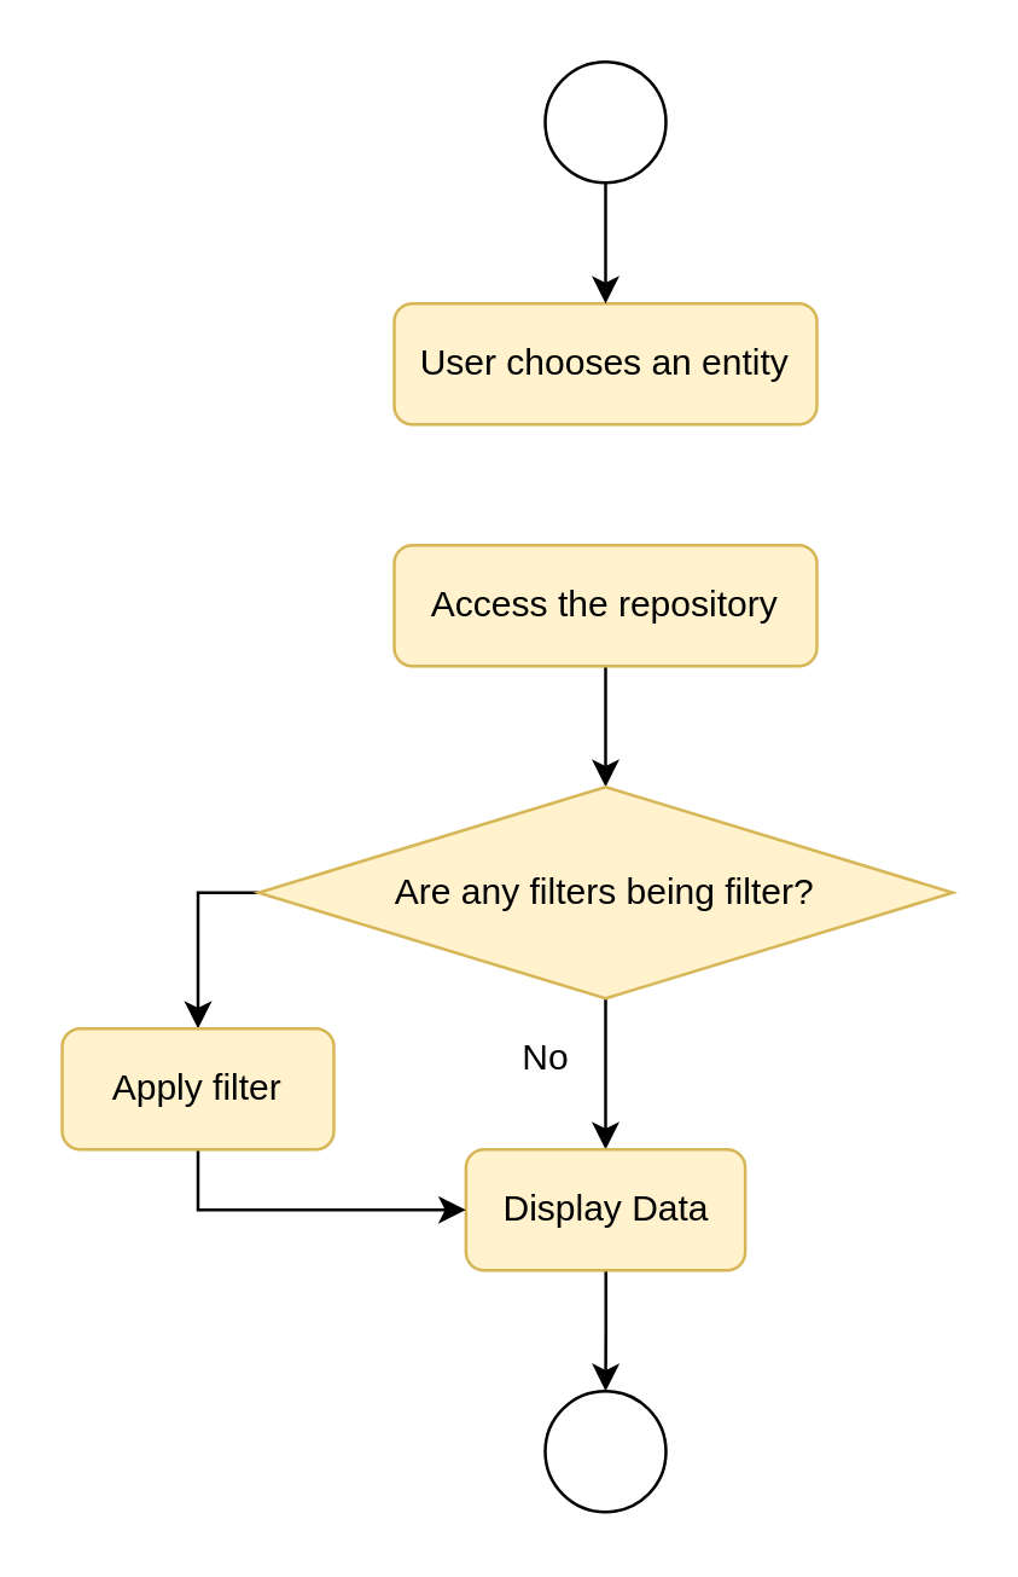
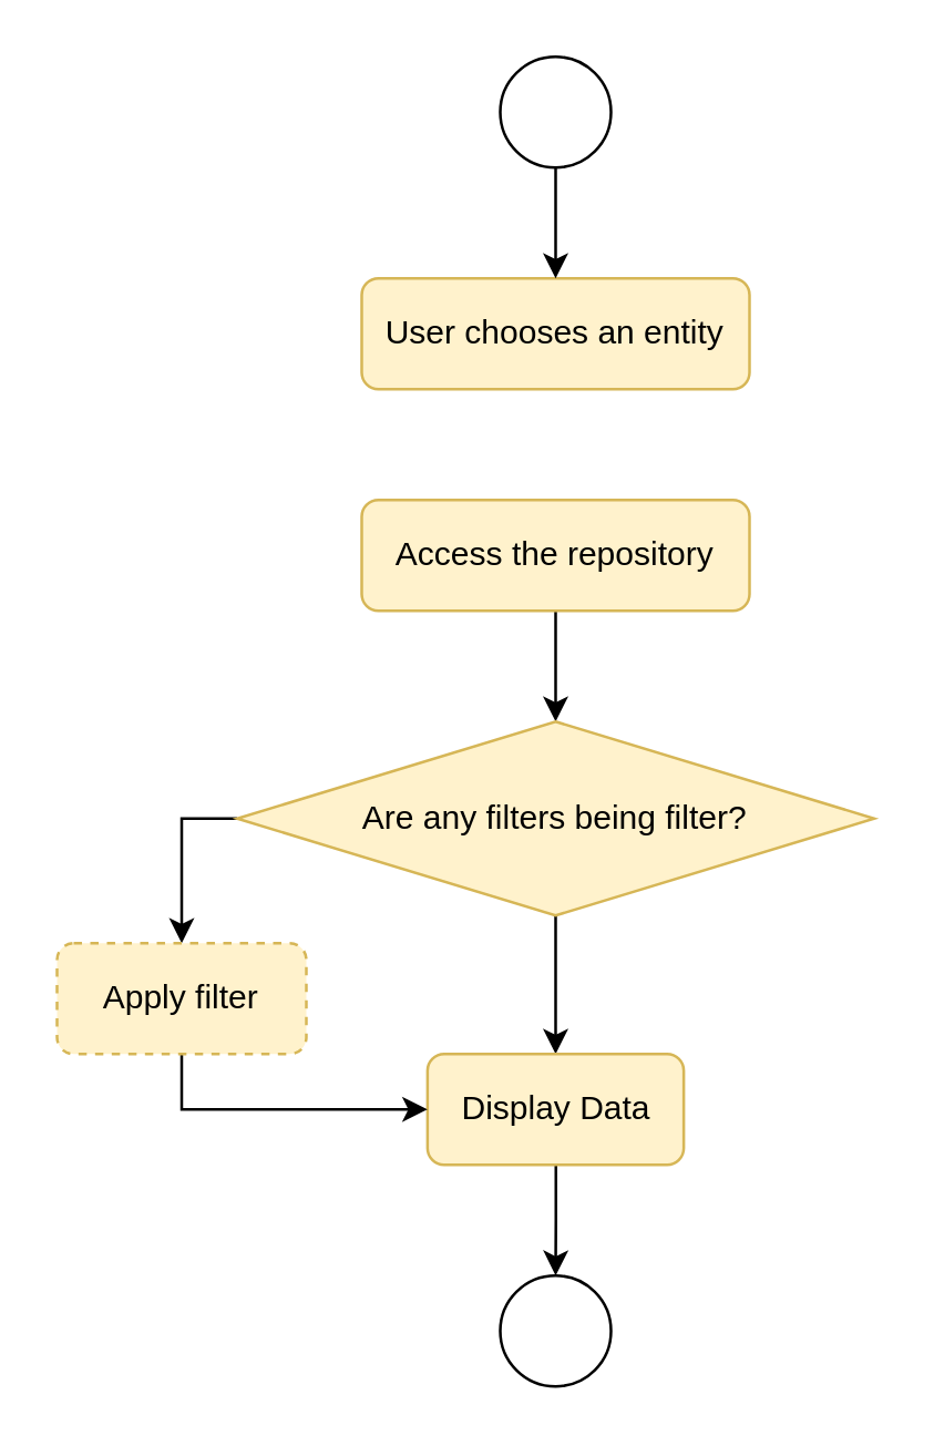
  <mxCell id="0" />
  <mxCell id="1" parent="0" />
  <mxCell id="2" style="edgeStyle=orthogonalEdgeStyle;rounded=0;orthogonalLoop=1;jettySize=auto;html=1;" parent="1" source="3" edge="1"><mxGeometry relative="1" as="geometry"><mxPoint x="200" y="260" as="targetPoint" /></mxGeometry></mxCell>
  <mxCell id="3" value="Access the repository" style="rounded=1;whiteSpace=wrap;html=1;fillColor=#fff2cc;strokeColor=#d6b656;" parent="1" vertex="1"><mxGeometry x="130" y="180" width="140" height="40" as="geometry" /></mxCell>
  <mxCell id="4" style="edgeStyle=orthogonalEdgeStyle;rounded=0;orthogonalLoop=1;jettySize=auto;html=1;" parent="1" source="6" edge="1"><mxGeometry relative="1" as="geometry"><mxPoint x="200" y="380" as="targetPoint" /></mxGeometry></mxCell>
  <mxCell id="5" style="edgeStyle=orthogonalEdgeStyle;rounded=0;orthogonalLoop=1;jettySize=auto;html=1;exitX=0;exitY=0.5;exitDx=0;exitDy=0;" edge="1" parent="1" source="6" target="12"><mxGeometry relative="1" as="geometry" /></mxCell>
  <mxCell id="6" value="Are any filters being filter?" style="rhombus;whiteSpace=wrap;html=1;fillColor=#fff2cc;strokeColor=#d6b656;" parent="1" vertex="1"><mxGeometry x="85" y="260" width="230" height="70" as="geometry" /></mxCell>
  <mxCell id="7" value="User chooses an entity" style="rounded=1;whiteSpace=wrap;html=1;fillColor=#fff2cc;strokeColor=#d6b656;" parent="1" vertex="1"><mxGeometry x="130" y="100" width="140" height="40" as="geometry" /></mxCell>
- <mxCell id="8" value="No" style="text;html=1;align=center;verticalAlign=middle;resizable=0;points=[];autosize=1;strokeColor=none;" parent="1" vertex="1"><mxGeometry x="165" y="340" width="30" height="20" as="geometry" /></mxCell>
  <mxCell id="9" style="edgeStyle=orthogonalEdgeStyle;rounded=0;orthogonalLoop=1;jettySize=auto;html=1;" edge="1" parent="1" source="10" target="13"><mxGeometry relative="1" as="geometry"><mxPoint x="200" y="460" as="targetPoint" /></mxGeometry></mxCell>
  <mxCell id="10" value="Display Data" style="rounded=1;whiteSpace=wrap;html=1;fillColor=#fff2cc;strokeColor=#d6b656;" parent="1" vertex="1"><mxGeometry x="153.75" y="380" width="92.5" height="40" as="geometry" /></mxCell>
  <mxCell id="11" style="edgeStyle=orthogonalEdgeStyle;rounded=0;orthogonalLoop=1;jettySize=auto;html=1;exitX=0.5;exitY=1;exitDx=0;exitDy=0;entryX=0;entryY=0.5;entryDx=0;entryDy=0;" edge="1" parent="1" source="12" target="10"><mxGeometry relative="1" as="geometry" /></mxCell>
- <mxCell id="12" value="Apply filter" style="rounded=1;whiteSpace=wrap;html=1;fillColor=#fff2cc;strokeColor=#d6b656;" vertex="1" parent="1"><mxGeometry x="20" y="340" width="90" height="40" as="geometry" /></mxCell>
+ <mxCell id="12" value="Apply filter" style="rounded=1;whiteSpace=wrap;html=1;fillColor=#fff2cc;strokeColor=#d6b656;dashed=1;" vertex="1" parent="1"><mxGeometry x="20" y="340" width="90" height="40" as="geometry" /></mxCell>
  <mxCell id="13" value="" style="ellipse;whiteSpace=wrap;html=1;aspect=fixed;" vertex="1" parent="1"><mxGeometry x="180" y="460" width="40" height="40" as="geometry" /></mxCell>
  <mxCell id="14" style="edgeStyle=orthogonalEdgeStyle;rounded=0;orthogonalLoop=1;jettySize=auto;html=1;entryX=0.5;entryY=0;entryDx=0;entryDy=0;" edge="1" parent="1" source="15" target="7"><mxGeometry relative="1" as="geometry" /></mxCell>
  <mxCell id="15" value="" style="ellipse;whiteSpace=wrap;html=1;aspect=fixed;" vertex="1" parent="1"><mxGeometry x="180" y="20" width="40" height="40" as="geometry" /></mxCell>
